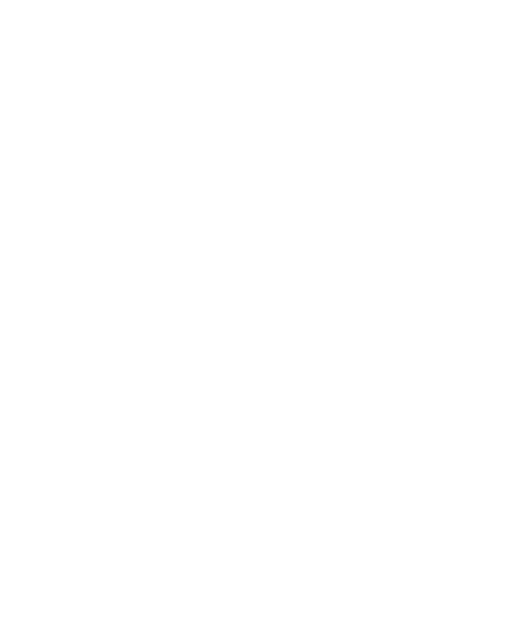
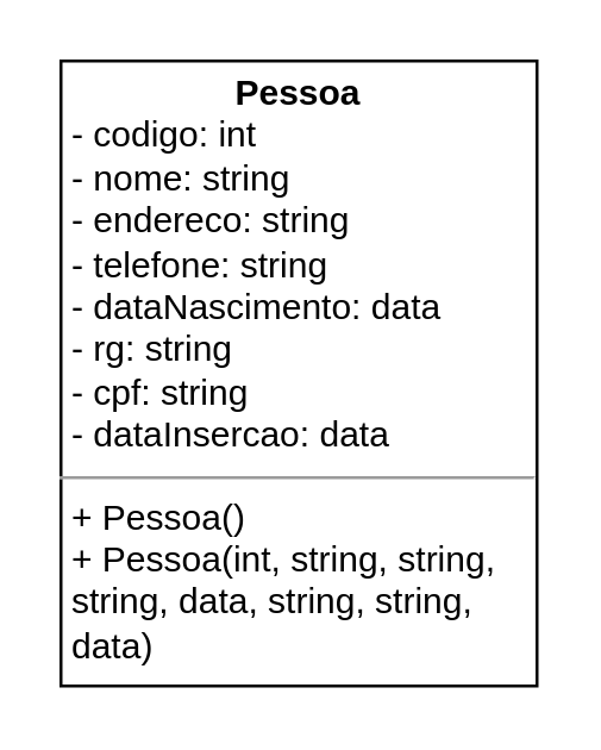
  <mxCell id="0" />
  <mxCell id="1" parent="0" />
+ <mxCell id="2" value="&lt;p style=&quot;margin:0px;margin-top:4px;text-align:center;&quot;&gt;&lt;b&gt;Pessoa&lt;/b&gt;&lt;/p&gt;&lt;p style=&quot;margin:0px;margin-left:4px;&quot;&gt;- codigo: int&lt;/p&gt;&lt;p style=&quot;margin:0px;margin-left:4px;&quot;&gt;- nome: string&lt;/p&gt;&lt;p style=&quot;margin:0px;margin-left:4px;&quot;&gt;- endereco: string&lt;/p&gt;&lt;p style=&quot;margin:0px;margin-left:4px;&quot;&gt;- telefone: string&lt;/p&gt;&lt;p style=&quot;margin:0px;margin-left:4px;&quot;&gt;- dataNascimento: data&lt;/p&gt;&lt;p style=&quot;margin:0px;margin-left:4px;&quot;&gt;- rg: string&lt;/p&gt;&lt;p style=&quot;margin:0px;margin-left:4px;&quot;&gt;&lt;span style=&quot;background-color: initial;&quot;&gt;- cpf: string&lt;/span&gt;&lt;/p&gt;&lt;p style=&quot;margin:0px;margin-left:4px;&quot;&gt;&lt;span style=&quot;background-color: initial;&quot;&gt;- dataInsercao: data&amp;nbsp;&lt;/span&gt;&lt;/p&gt;&lt;hr size=&quot;1&quot;&gt;&lt;p style=&quot;margin:0px;margin-left:4px;&quot;&gt;+ Pessoa()&lt;/p&gt;&lt;p style=&quot;margin:0px;margin-left:4px;&quot;&gt;+ Pessoa(int, string, string, string, data, string, string, data)&lt;/p&gt;" style="verticalAlign=top;align=left;overflow=fill;fontSize=12;fontFamily=Helvetica;html=1;whiteSpace=wrap;" vertex="1" parent="1"><mxGeometry x="20" y="20" width="160" height="210" as="geometry" /></mxCell>
